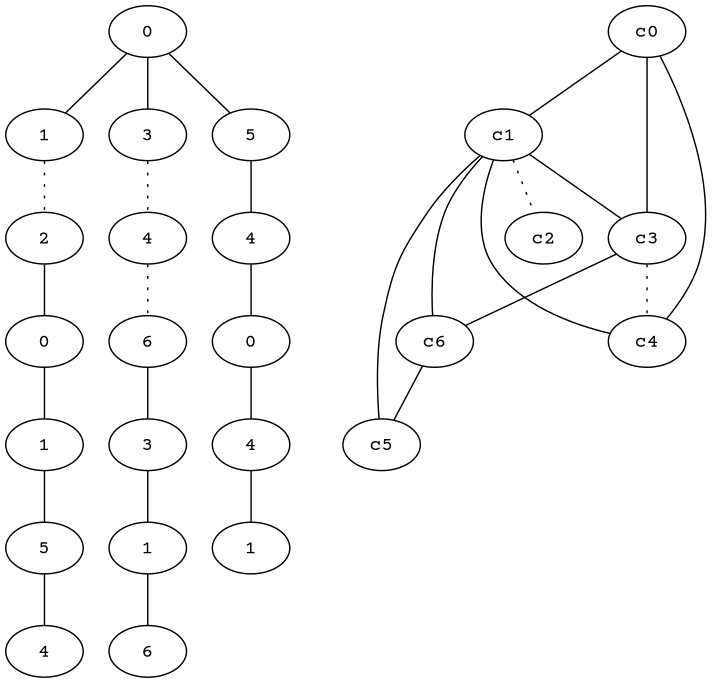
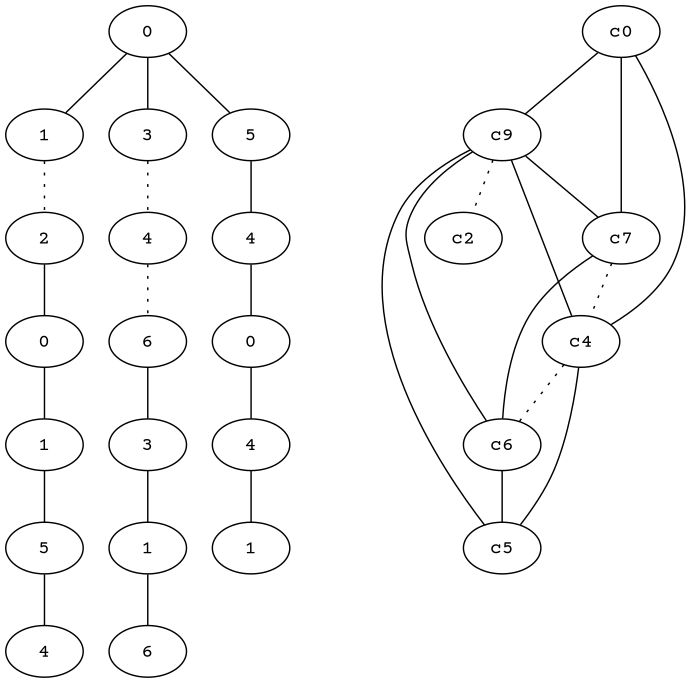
  graph {
    fontname="Courier Prime"
    node [fontname="Courier Prime"]
    edge [fontname="Courier Prime"]
    n1 [label=0]
    n2 [label=1]
    n3 [label=3]
    n4 [label=5]
    n5 [label=2]
    n6 [label=4]
    n7 [label=4]
    n8 [label=0]
    n9 [label=1]
    n10 [label=5]
    n11 [label=4]
    n12 [label=6]
    n13 [label=3]
    n14 [label=1]
    n15 [label=6]
    n16 [label=0]
    n17 [label=4]
    n18 [label=1]
    c0
-   c1
-   c3
+   c1 [label=c9]
+   c3 [label=c7]
    c4
    c2
    c5
    c6
    n1 -- n2
    n1 -- n3
    n1 -- n4
    n2 -- n5 [style=dotted]
    n3 -- n6 [style=dotted]
    n4 -- n7
    n5 -- n8
    n6 -- n12 [style=dotted]
    n7 -- n16
    n8 -- n9
    n9 -- n10
    n10 -- n11
    n12 -- n13
    n13 -- n14
    n14 -- n15
    n16 -- n17
    n17 -- n18
    c0 -- c1
    c0 -- c3
    c0 -- c4
    c1 -- c3
    c1 -- c4
    c1 -- c2 [style=dotted]
    c1 -- c5
    c1 -- c6
    c3 -- c4 [style=dotted]
    c3 -- c6
+   c4 -- c5
+   c4 -- c6 [style=dotted]
    c6 -- c5
  }
